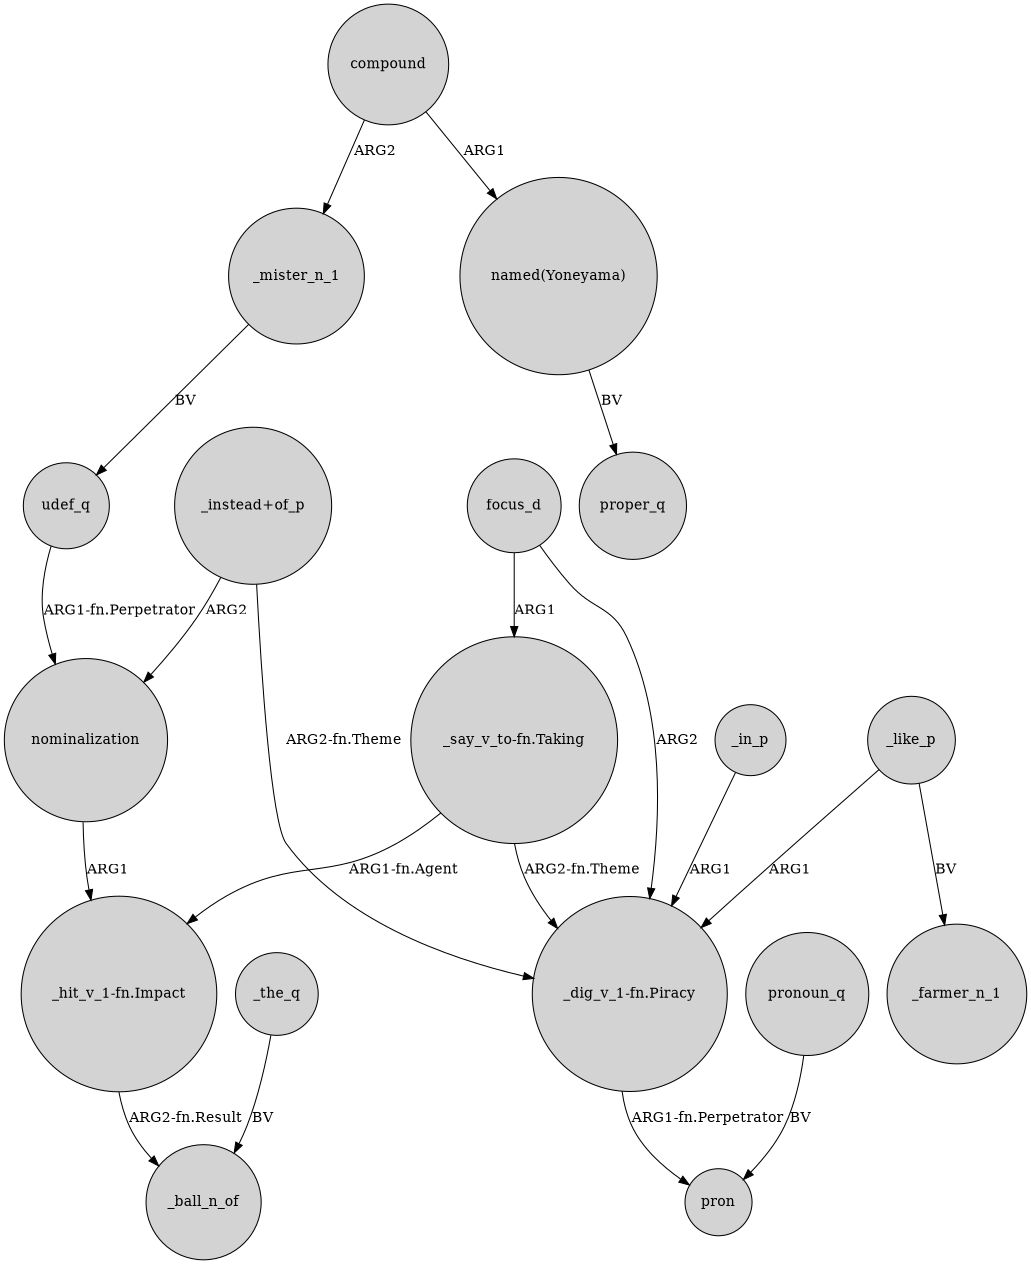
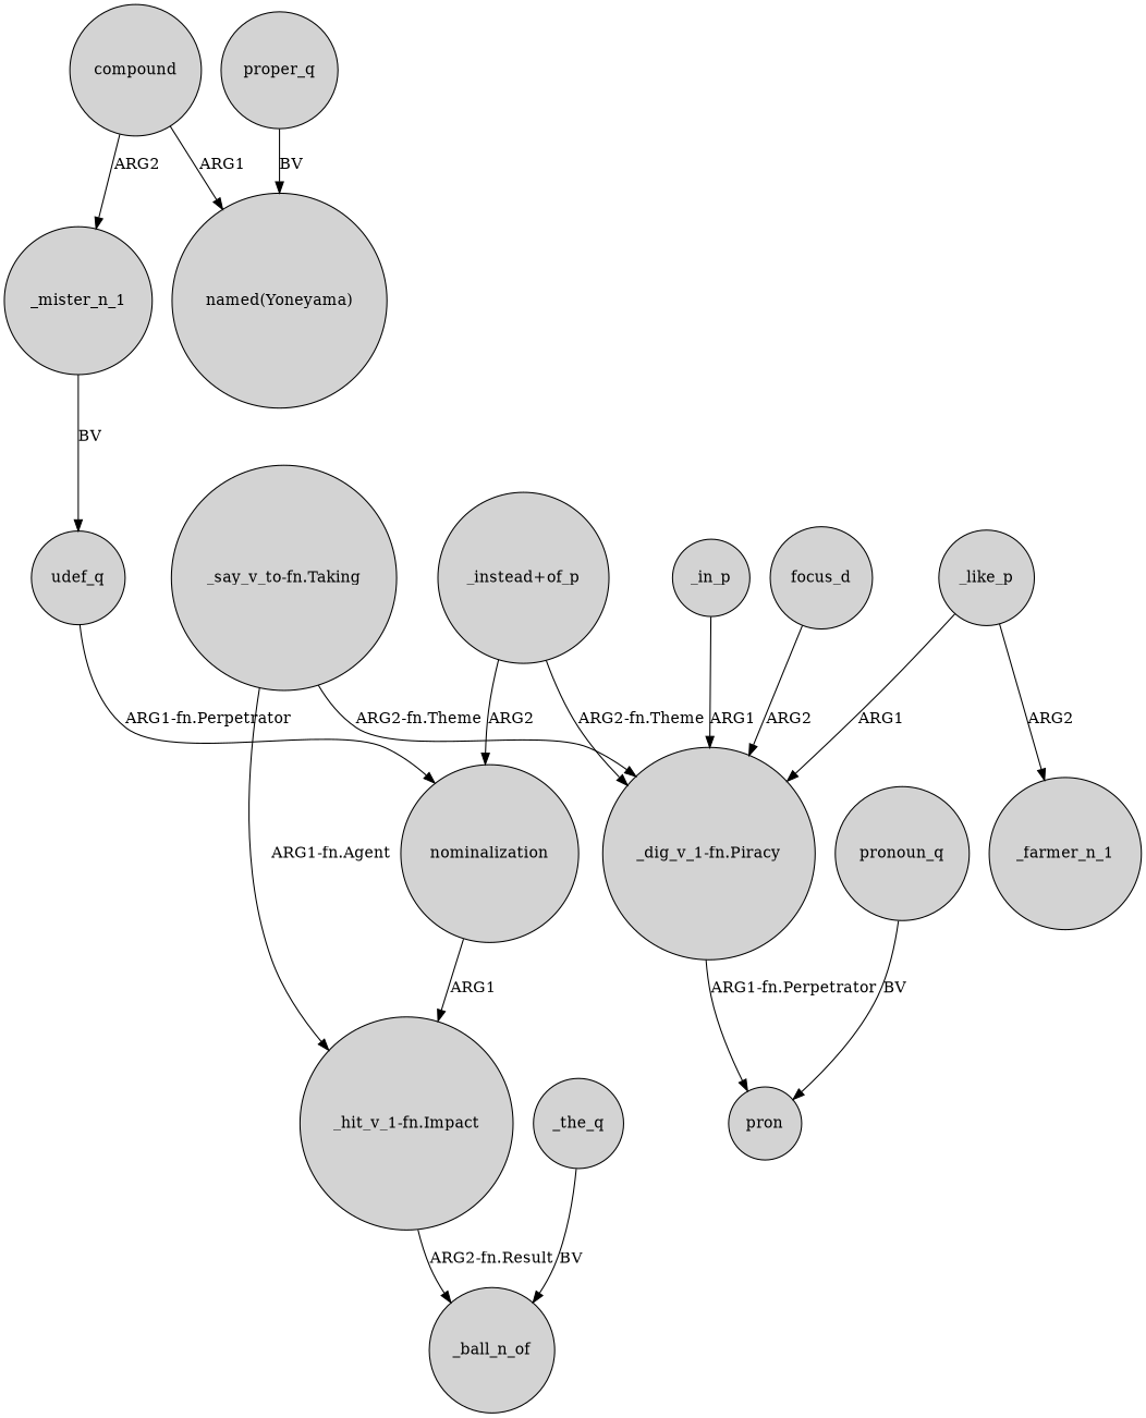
  digraph {
    node [shape=circle style=filled]
    compound
    _mister_n_1
    "named(Yoneyama)"
    udef_q
    "_say_v_to-fn.Taking"
    "_dig_v_1-fn.Piracy"
    "_hit_v_1-fn.Impact"
    pron
    focus_d
    _ball_n_of
    _like_p
    _farmer_n_1
    nominalization
    "_instead+of_p"
    pronoun_q
    _in_p
    _the_q
    proper_q
    compound -> _mister_n_1 [label=ARG2]
    compound -> "named(Yoneyama)" [label=ARG1]
    _mister_n_1 -> udef_q [label=BV]
    udef_q -> nominalization [label="ARG1-fn.Perpetrator"]
    "_say_v_to-fn.Taking" -> "_dig_v_1-fn.Piracy" [label="ARG2-fn.Theme"]
    "_say_v_to-fn.Taking" -> "_hit_v_1-fn.Impact" [label="ARG1-fn.Agent"]
    "_dig_v_1-fn.Piracy" -> pron [label="ARG1-fn.Perpetrator"]
    "_hit_v_1-fn.Impact" -> _ball_n_of [label="ARG2-fn.Result"]
-   focus_d -> "_say_v_to-fn.Taking" [label=ARG1]
    focus_d -> "_dig_v_1-fn.Piracy" [label=ARG2]
    _like_p -> "_dig_v_1-fn.Piracy" [label=ARG1]
-   _like_p -> _farmer_n_1 [label=BV]
+   _like_p -> _farmer_n_1 [label=ARG2]
    nominalization -> "_hit_v_1-fn.Impact" [label=ARG1]
    "_instead+of_p" -> "_dig_v_1-fn.Piracy" [label="ARG2-fn.Theme"]
    "_instead+of_p" -> nominalization [label=ARG2]
    pronoun_q -> pron [label=BV]
    _in_p -> "_dig_v_1-fn.Piracy" [label=ARG1]
    _the_q -> _ball_n_of [label=BV]
-   "named(Yoneyama)" -> proper_q [label=BV]
+   proper_q -> "named(Yoneyama)" [label=BV]
  }
